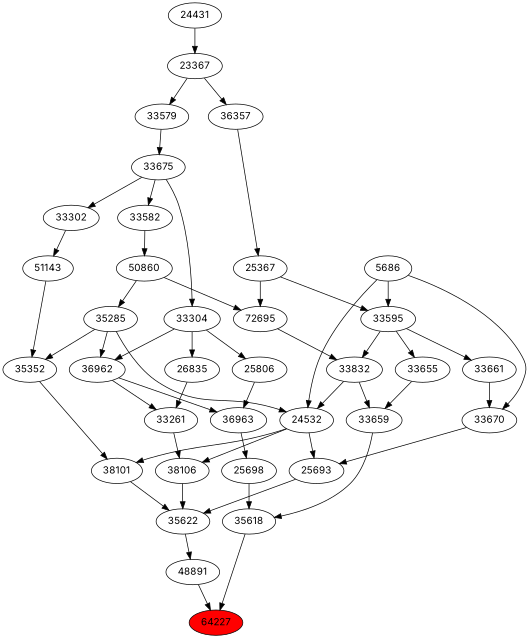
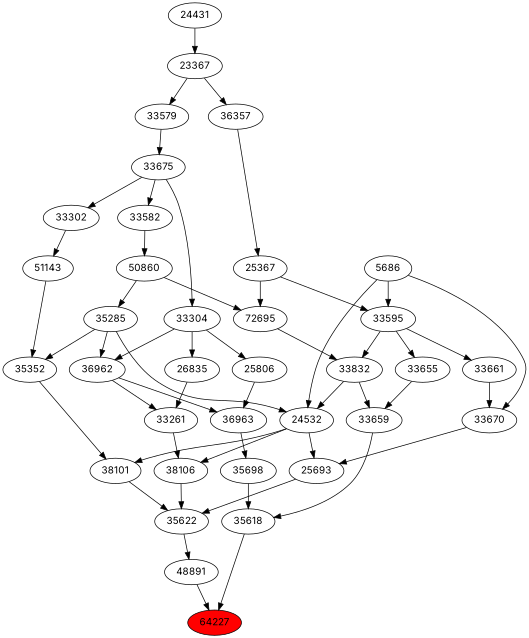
  strict digraph {
    fontname=Inter
    node [fontname=Inter]
    edge [fontname=Inter]
    n1 [fillcolor=red label=64227 style=filled]
    n2 [label=48891]
    n3 [label=35618]
    n4 [label=35622]
-   n5 [label=25698]
+   n5 [label=35698]
    n6 [label=33659]
    n7 [label=25693]
    n8 [label=38101]
    n9 [label=38106]
    n10 [label=36963]
    n11 [label=33655]
    n12 [label=33832]
    n13 [label=24532]
    n14 [label=33670]
    n15 [label=35352]
    n16 [label=33261]
    n17 [label=36962]
    n18 [label=25806]
    n19 [label=33595]
    n20 [label=33661]
    n21 [label=5686]
    n22 [label=72695]
    n23 [label=35285]
    n24 [label=51143]
    n25 [label=26835]
    n26 [label=33304]
    n27 [label=25367]
    n28 [label=50860]
    n29 [label=33302]
    n30 [label=33675]
    n31 [label=33582]
    n32 [label=36357]
    n33 [label=33579]
    n34 [label=23367]
    n35 [label=24431]
    n2 -> n1
    n3 -> n1
    n4 -> n2
    n5 -> n3
    n6 -> n3
    n7 -> n4
    n8 -> n4
    n9 -> n4
    n10 -> n5
    n11 -> n6
    n12 -> n6
    n12 -> n13
    n13 -> n7
    n13 -> n8
    n13 -> n9
    n14 -> n7
    n15 -> n8
    n16 -> n9
    n17 -> n10
    n17 -> n16
    n18 -> n10
    n19 -> n11
    n19 -> n12
    n19 -> n20
    n20 -> n14
    n21 -> n13
    n21 -> n14
    n21 -> n19
    n22 -> n12
    n23 -> n13
    n23 -> n15
    n23 -> n17
    n24 -> n15
    n25 -> n16
    n26 -> n17
    n26 -> n18
    n26 -> n25
    n27 -> n19
    n27 -> n22
    n28 -> n22
    n28 -> n23
    n29 -> n24
    n30 -> n26
    n30 -> n29
    n30 -> n31
    n31 -> n28
    n32 -> n27
    n33 -> n30
    n34 -> n32
    n34 -> n33
    n35 -> n34
  }
